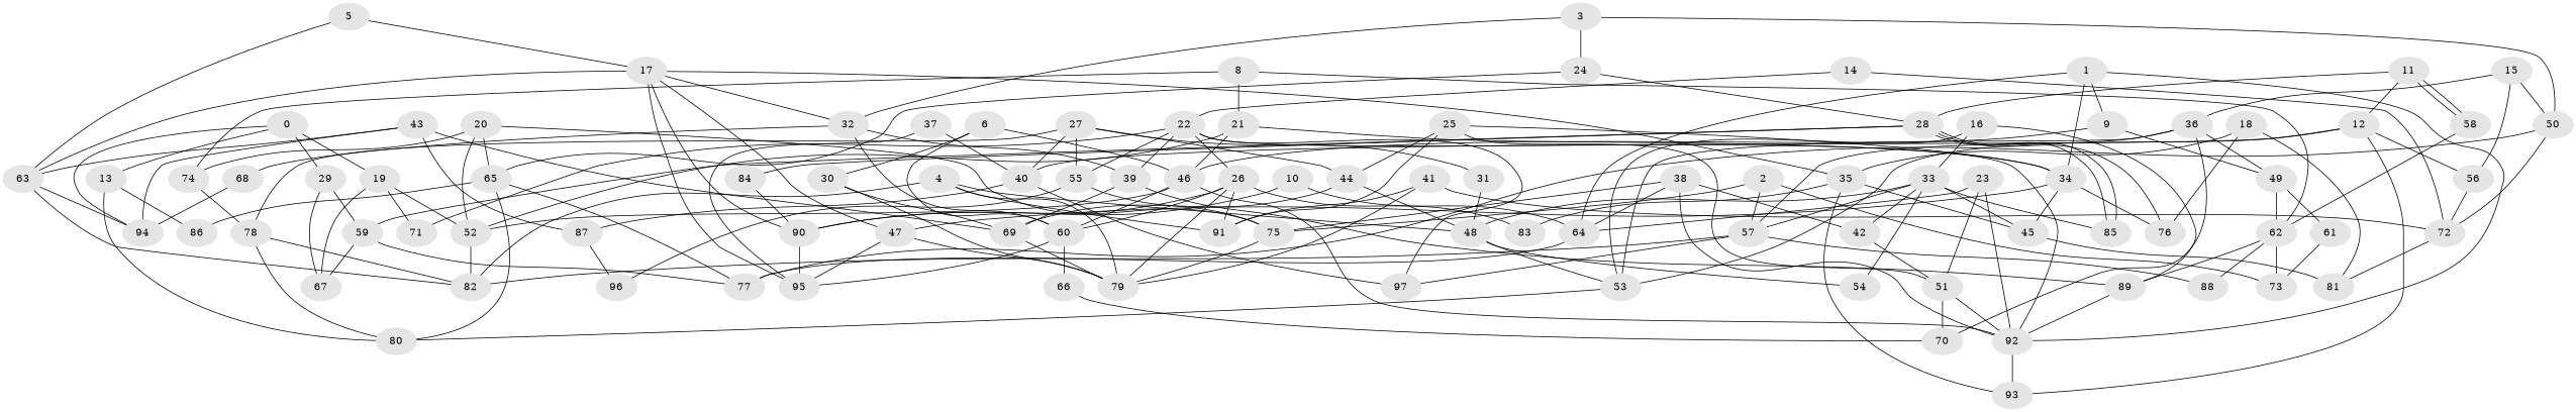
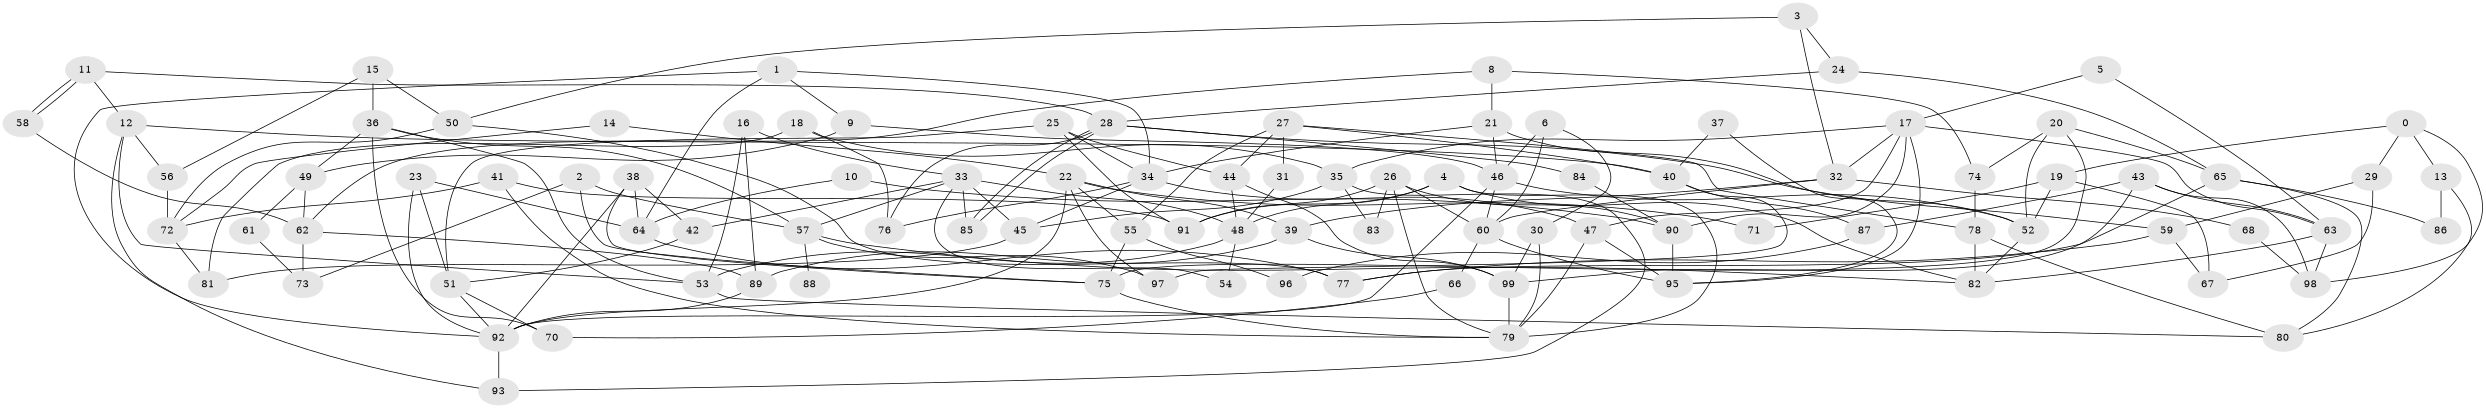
  graph {
    node [color=gray90 style=filled]
    1
    9
    34
    64
    92
    46
    49
    47
    76
    45
    77
    93
    2
    57
    73
    75
    82
    97
    88
    79
    3
    24
    32
    50
    28
    65
    60
    39
    68
    72
    4
    48
    91
    53
    54
    5
    17
    63
    90
    35
    95
-   94
+   94 [label=98]
    6
    30
-   69
+   69 [label=99]
    52
    66
    n48 [label=0]
    13
    19
    29
    80
    86
    67
    71
    59
    8
    21
    62
    74
    89
    78
    61
    10
    11
    12
    58
    40
    56
    84
    85
    87
    14
    22
    26
    55
    81
    15
    36
    70
    16
    33
    42
    83
    18
    20
    96
    23
    51
    25
    44
    27
    31
    37
    38
    41
    43
    1 -- 9
    1 -- 34
    1 -- 64
    1 -- 92
    9 -- 46
    9 -- 49
    34 -- 47
    34 -- 76
    34 -- 45
    64 -- 77
    92 -- 93
    46 -- 92
    46 -- 60
    46 -- 52
    49 -- 62
    49 -- 61
    47 -- 79
    47 -- 95
    45 -- 81
    2 -- 57
    2 -- 73
    2 -- 75
    57 -- 82
    57 -- 97
    57 -- 88
    75 -- 79
    3 -- 24
    3 -- 32
    3 -- 50
    24 -- 28
    24 -- 65
    32 -- 60
    32 -- 39
    32 -- 68
    50 -- 77
    50 -- 72
    28 -- 76
    28 -- 59
    28 -- 84
    28 -- 85
    28 -- 85
    65 -- 77
    65 -- 80
    65 -- 86
    60 -- 95
    60 -- 66
    39 -- 69
    39 -- 89
    68 -- 94
    72 -- 81
    4 -- 82
    4 -- 79
    4 -- 48
    4 -- 91
    48 -- 53
    48 -- 54
    53 -- 80
    5 -- 17
    5 -- 63
    17 -- 47
    17 -- 32
    17 -- 63
    17 -- 90
    17 -- 35
    17 -- 95
    63 -- 82
    63 -- 94
    90 -- 95
    35 -- 45
    35 -- 93
    35 -- 83
    6 -- 46
    6 -- 60
    6 -- 30
    30 -- 79
    30 -- 69
    69 -- 79
    52 -- 82
    66 -- 70
    n48 -- 94
    n48 -- 13
    n48 -- 19
    n48 -- 29
    13 -- 80
    13 -- 86
    19 -- 52
    19 -- 67
    19 -- 71
    29 -- 67
    29 -- 59
    59 -- 77
    59 -- 67
    8 -- 21
    8 -- 62
    8 -- 74
    21 -- 34
    21 -- 46
    21 -- 52
    62 -- 73
-   62 -- 88
    62 -- 89
    74 -- 78
    89 -- 92
    78 -- 82
    78 -- 80
    61 -- 73
    10 -- 64
    10 -- 90
    11 -- 28
    11 -- 12
    11 -- 58
    11 -- 58
    12 -- 93
    12 -- 53
    12 -- 40
    12 -- 56
    58 -- 62
    40 -- 97
    40 -- 87
    56 -- 72
    84 -- 90
    87 -- 96
    14 -- 72
    14 -- 22
    22 -- 92
    22 -- 97
    22 -- 39
    22 -- 71
-   22 -- 26
    22 -- 55
    26 -- 79
    26 -- 60
    26 -- 91
    26 -- 90
    26 -- 83
    55 -- 75
    55 -- 96
    15 -- 50
    15 -- 56
    15 -- 36
    36 -- 49
    36 -- 57
    36 -- 53
    36 -- 70
    16 -- 53
    16 -- 89
    16 -- 33
    33 -- 45
    33 -- 57
    33 -- 48
    33 -- 54
    33 -- 85
    33 -- 42
    42 -- 51
    18 -- 76
    18 -- 35
    18 -- 81
    20 -- 75
    20 -- 65
    20 -- 52
    20 -- 74
    23 -- 64
    23 -- 92
    23 -- 51
    51 -- 92
    51 -- 70
    25 -- 34
    25 -- 91
    25 -- 51
    25 -- 44
    44 -- 48
    44 -- 69
    27 -- 78
    27 -- 40
    27 -- 55
    27 -- 44
    27 -- 31
    31 -- 48
    37 -- 95
    37 -- 40
    38 -- 64
    38 -- 92
    38 -- 75
    38 -- 42
    41 -- 79
    41 -- 72
    41 -- 91
    43 -- 63
    43 -- 94
    43 -- 69
    43 -- 87
  }
